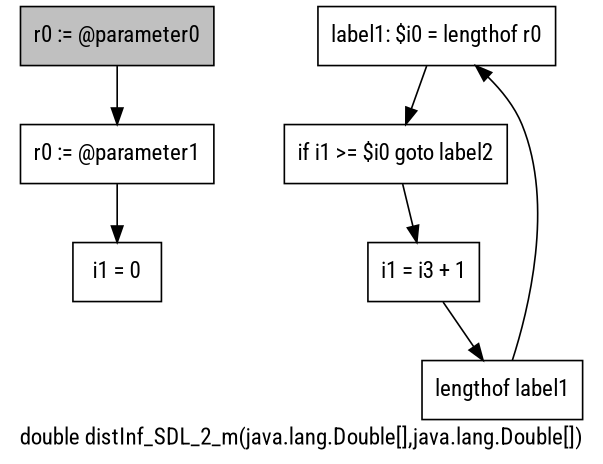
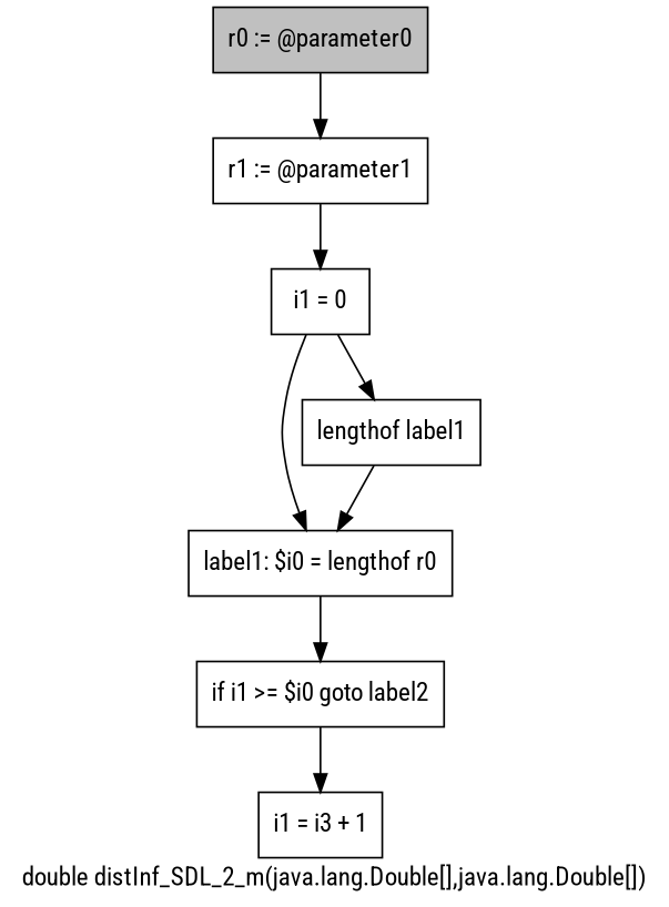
  digraph {
    fontname="Roboto Condensed"
    label="double distInf_SDL_2_m(java.lang.Double[],java.lang.Double[])"
    node [fontname="Roboto Condensed" shape=box]
    edge [fontname="Roboto Condensed"]
    n1 [fillcolor=gray label="r0 := @parameter0" style=filled]
-   n2 [label="r0 := @parameter1"]
+   n2 [label="r1 := @parameter1"]
    n3 [label="i1 = 0"]
    n4 [label="label1: $i0 = lengthof r0"]
    n5 [label="if i1 >= $i0 goto label2"]
    n6 [label="i1 = i3 + 1"]
    n7 [label="lengthof label1"]
    n1 -> n2
    n2 -> n3
+   n3 -> n4
    n4 -> n5
    n5 -> n6
-   n6 -> n7
+   n3 -> n7
    n7 -> n4
  }
